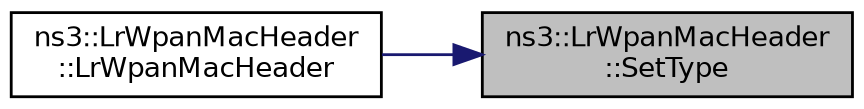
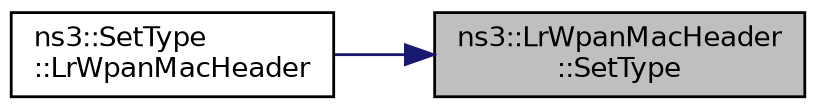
  digraph {
    rankdir=RL
    node [color=black fontname=Helvetica fontsize=10 shape=record style=filled]
    n1 [fillcolor=grey75 fontcolor=black height=0.2 label="ns3::LrWpanMacHeader\l::SetType" width=0.4]
-   n2 [fillcolor=white height=0.2 label="ns3::LrWpanMacHeader\l::LrWpanMacHeader" width=0.4]
+   n2 [fillcolor=white height=0.2 label="ns3::SetType\l::LrWpanMacHeader" width=0.4]
    n1 -> n2 [color=midnightblue dir=back fontname=Helvetica fontsize=10 labelfontname=Helvetica labelfontsize=10 style=solid]
  }
